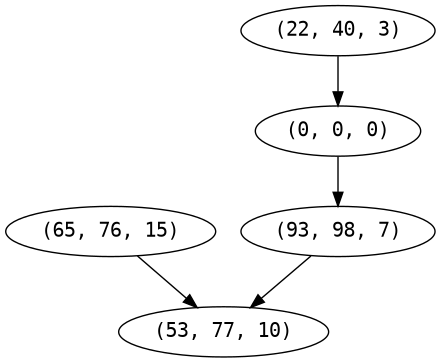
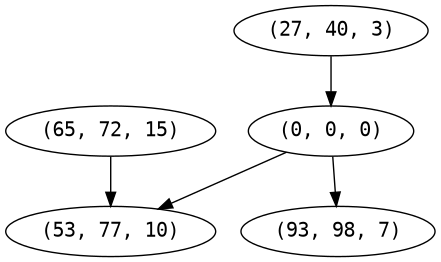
  digraph {
    fontname="DejaVu Sans Mono"
    node [fontname="DejaVu Sans Mono"]
    edge [fontname="DejaVu Sans Mono"]
    "(0, 0, 0)"
    "(53, 77, 10)"
    "(93, 98, 7)"
-   "(27, 40, 3)" [label="(22, 40, 3)"]
-   "(65, 72, 15)" [label="(65, 76, 15)"]
-   "(93, 98, 7)" -> "(53, 77, 10)"
+   "(27, 40, 3)"
+   "(65, 72, 15)"
+   "(0, 0, 0)" -> "(53, 77, 10)"
    "(0, 0, 0)" -> "(93, 98, 7)"
    "(27, 40, 3)" -> "(0, 0, 0)"
    "(65, 72, 15)" -> "(53, 77, 10)"
  }
